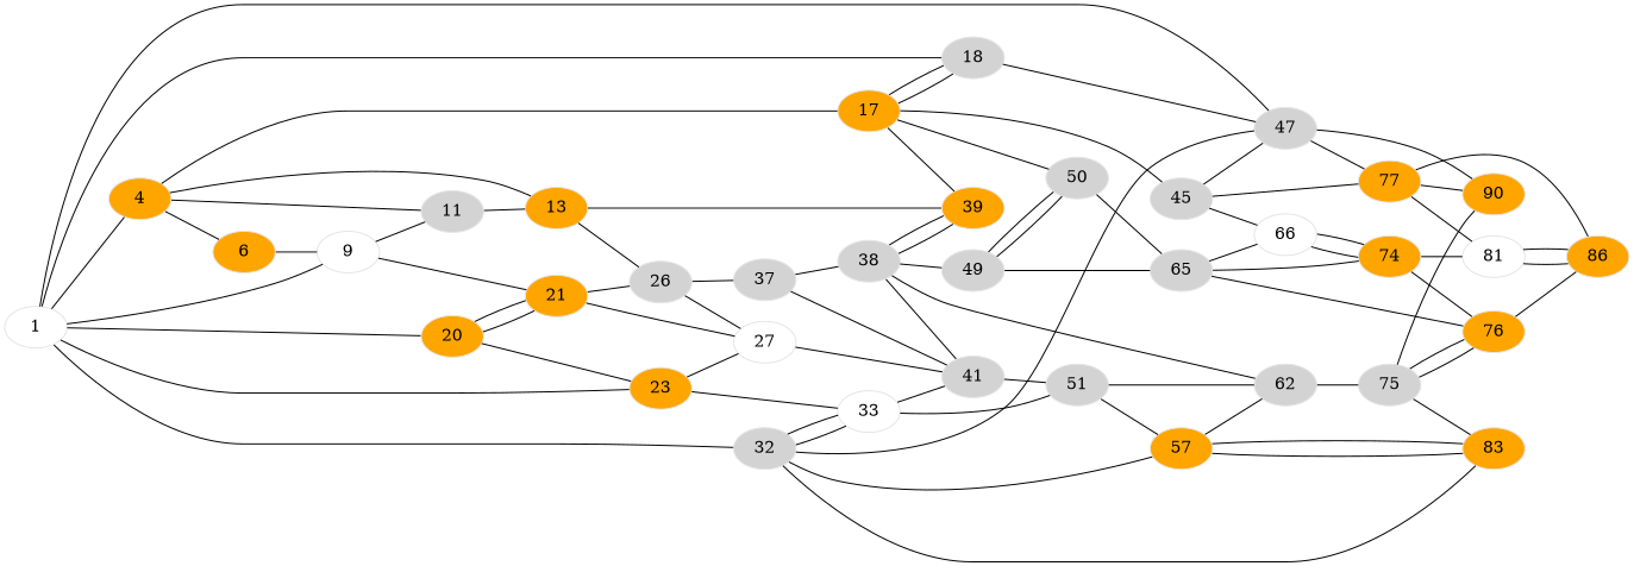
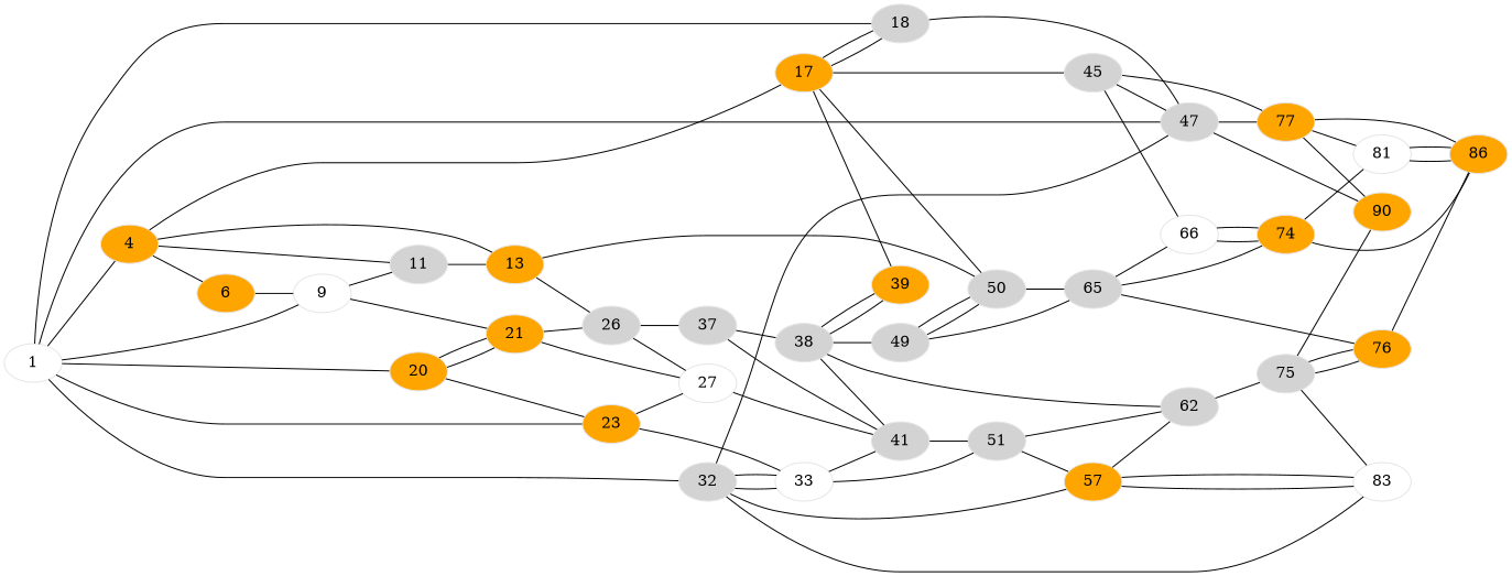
  graph {
    rankdir=LR
    node [color=gray90 fillcolor=lightgrey style=filled]
    1 [fillcolor=white super="+7+2"]
    4 [fillcolor=orange super="+14+5"]
    9 [fillcolor=white super="+10+19"]
    18
    20 [fillcolor=orange]
    23 [fillcolor=orange super="+24+30"]
    32 [super="+56"]
    47 [super="+87"]
    6 [fillcolor=orange]
    11 [super="+12"]
    13 [fillcolor=orange super="+25"]
    17 [fillcolor=orange super="+40"]
    21 [fillcolor=orange super="+22"]
    27 [fillcolor=white super="+28+31"]
    33 [fillcolor=white super="+34"]
    57 [fillcolor=orange super="+58"]
-   83 [fillcolor=orange super="+84"]
+   83 [fillcolor=white super="+84"]
    77 [fillcolor=orange super="+78"]
    90 [fillcolor=orange]
    26 [super="+29"]
    39 [fillcolor=orange]
    45 [super="+69+46"]
    50
    37
    n25 [fillcolor=white label=66]
    65 [super="+72+66"]
    41 [super="+42"]
    51 [super="+52+54"]
    38 [super="+48"]
    62 [super="+71"]
    49 [super="+64"]
    75 [super="+85"]
    74 [fillcolor=orange super="+80"]
    81 [fillcolor=white]
    86 [fillcolor=orange]
    76 [fillcolor=orange super="+82"]
    1 -- 4
    1 -- 9
    1 -- 18
    1 -- 20
    1 -- 23
    1 -- 32 [weight=2]
    1 -- 47
    4 -- 6
    4 -- 11
    4 -- 13
    4 -- 17
    9 -- 11 [weight=2]
    9 -- 21
    18 -- 47
    20 -- 23
    20 -- 21
    20 -- 21
    23 -- 27 [weight=2]
    23 -- 33
    32 -- 47
    32 -- 33
    32 -- 33
    32 -- 57
    32 -- 83
    47 -- 77 [weight=2]
    47 -- 90
    6 -- 9
    11 -- 13
    13 -- 26
-   13 -- 39
+   13 -- 50
    17 -- 18
    17 -- 18
    17 -- 39
    17 -- 45
    17 -- 50
    21 -- 27
    21 -- 26
    27 -- 41
    33 -- 41
    33 -- 51
    57 -- 83 [weight=2]
    57 -- 83
    57 -- 62
    77 -- 90
    77 -- 81
    77 -- 86
    26 -- 27 [weight=2]
    26 -- 37
    45 -- 47
    45 -- 77 [weight=2]
    45 -- n25
    50 -- 65
    37 -- 41
    37 -- 38
    n25 -- 74
    n25 -- 74
    65 -- n25
    65 -- 74
    65 -- 76
    41 -- 51 [weight=2]
    51 -- 57
    51 -- 62
    38 -- 39
    38 -- 39
    38 -- 41
    38 -- 62
    38 -- 49 [weight=2]
    62 -- 75
    49 -- 50
    49 -- 50
    49 -- 65
    75 -- 83
    75 -- 90
    75 -- 76
    75 -- 76
    74 -- 81
-   74 -- 76
+   74 -- 86
    81 -- 86
    81 -- 86
    76 -- 86
  }
